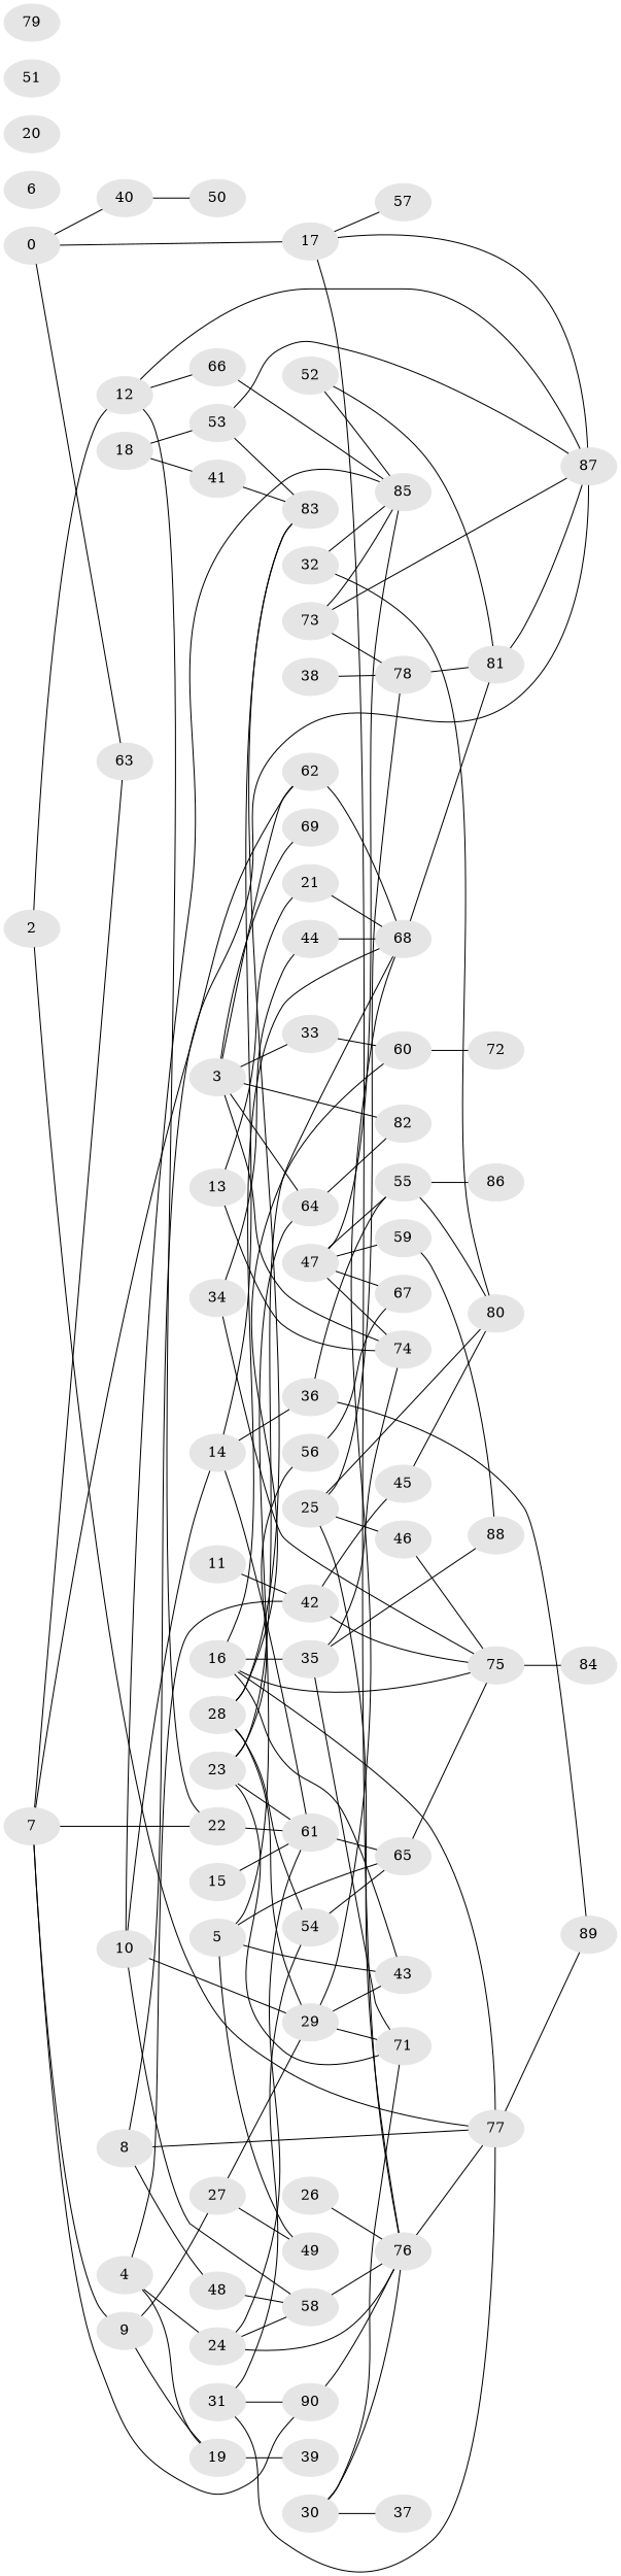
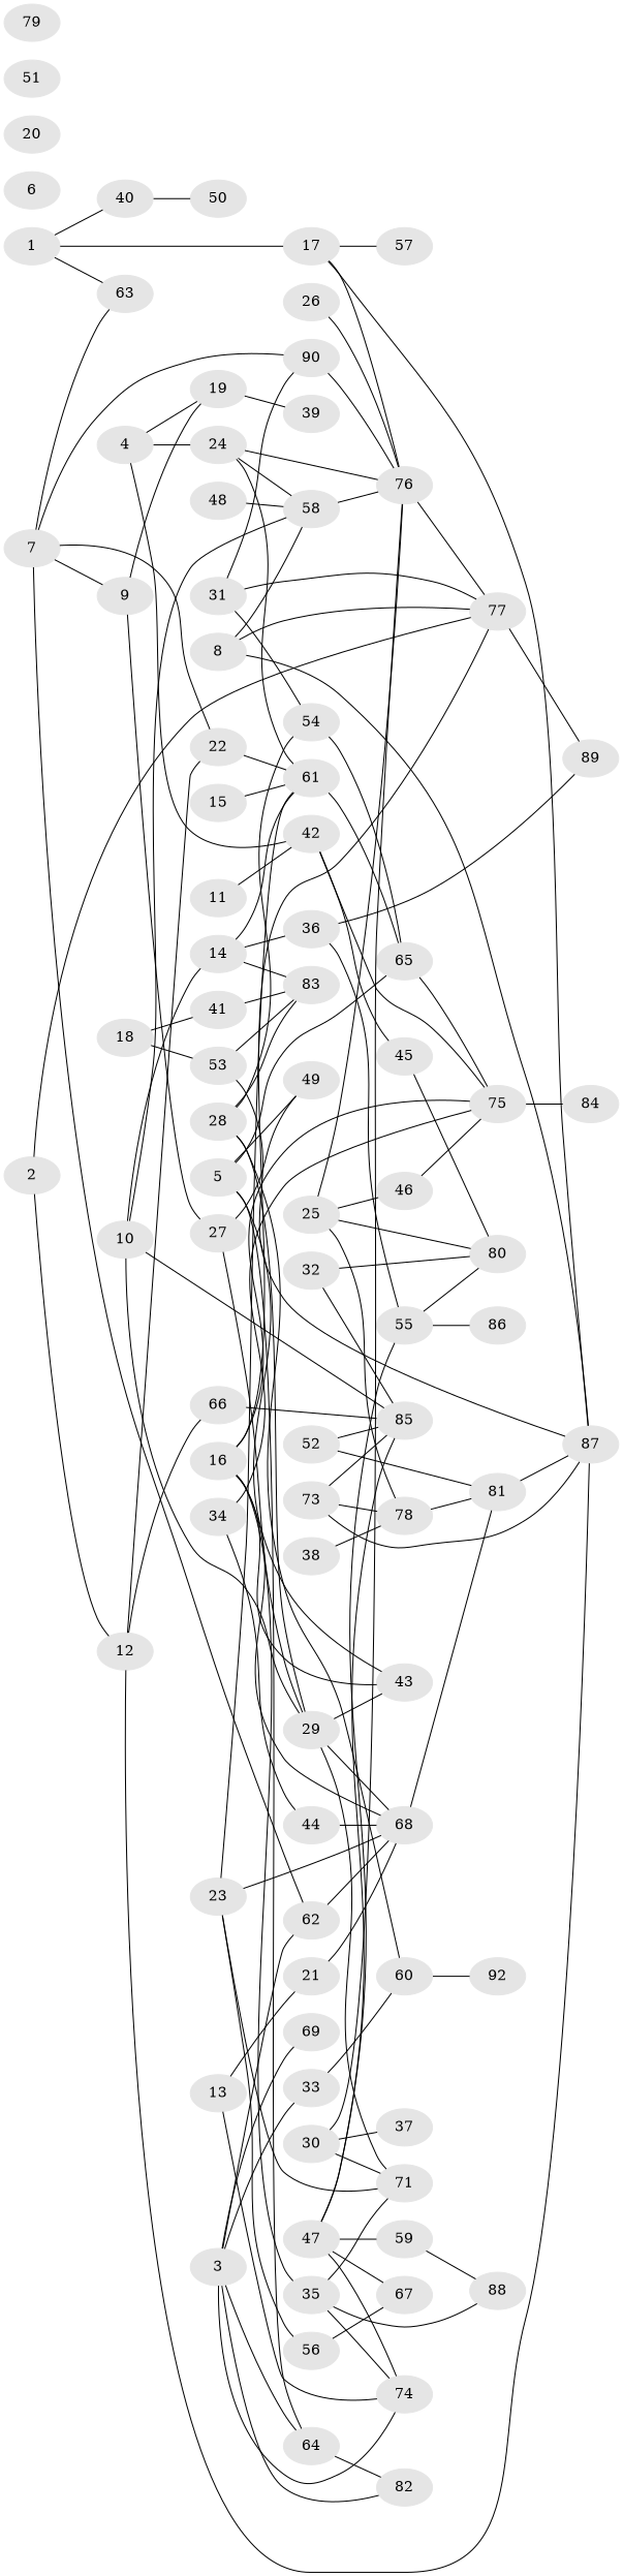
  graph {
    rankdir=LR
    node [color=gray90 style=filled]
-   1 [label=0]
+   1
    17
    40
    63
    87
    57
    76
    50
    2
    12
    77
    22
    66
    89
    3
    33
    62
    64
    69
    74
    82
    60
    68
    4
    19
    24
    42
    39
    58
    61
    75
    45
    5
    43
    49
    65
    11
    6
    7
    9
    n41 [label=90]
    27
    8
    53
    83
    29
    10
    14
    85
    36
    71
    13
    21
    55
    15
    16
    35
    88
    81
    84
    18
    41
    20
    23
    56
    67
    25
    46
    78
    80
    26
    28
    54
-   72
+   72 [label=92]
    30
    37
    31
    32
    34
    44
    86
    38
    47
    59
    48
    51
    52
    73
    79
    1 -- 17
    1 -- 40
    1 -- 63
    17 -- 87
    17 -- 57
    17 -- 76
    40 -- 50
    76 -- 77
    2 -- 12
    2 -- 77
    12 -- 87
    12 -- 22
    12 -- 66
    77 -- 89
    22 -- 61
    66 -- 85
    3 -- 33
    3 -- 62
    3 -- 64
    3 -- 69
    3 -- 74
    3 -- 82
    33 -- 60
    62 -- 68
    64 -- 82
    60 -- 72
    68 -- 81
    4 -- 19
    4 -- 24
    4 -- 42
    19 -- 39
    24 -- 76
    24 -- 58
    24 -- 61
    42 -- 75
    42 -- 45
    58 -- 76
    61 -- 65
    75 -- 84
    45 -- 80
    5 -- 64
    5 -- 43
    5 -- 49
    5 -- 65
    65 -- 75
    11 -- 42
    7 -- 63
    7 -- 22
    7 -- 62
    7 -- 9
    7 -- n41
    9 -- 19
    9 -- 27
    n41 -- 76
    27 -- 49
    27 -- 29
    8 -- 87
    8 -- 77
-   8 -- 48
+   8 -- 58
    53 -- 87
    53 -- 83
    29 -- 68
    29 -- 43
    29 -- 71
    10 -- 58
    10 -- 29
    10 -- 14
    10 -- 85
    14 -- 61
    14 -- 83
    14 -- 36
    36 -- 89
    36 -- 55
    13 -- 74
    13 -- 21
    21 -- 68
    55 -- 80
    55 -- 86
    15 -- 61
    16 -- 77
    16 -- 68
    16 -- 75
    16 -- 43
    16 -- 35
    35 -- 74
    35 -- 71
    35 -- 88
    81 -- 87
    18 -- 53
    18 -- 41
    41 -- 83
    23 -- 68
    23 -- 61
    23 -- 71
    23 -- 56
    56 -- 67
    25 -- 76
    25 -- 46
    25 -- 78
    25 -- 80
    46 -- 75
    78 -- 81
    26 -- 76
    28 -- 60
    28 -- 83
    28 -- 29
    28 -- 54
    54 -- 65
    30 -- 76
    30 -- 71
    30 -- 37
    31 -- 77
    31 -- n41
    31 -- 54
    32 -- 85
    32 -- 80
    34 -- 75
    34 -- 44
    44 -- 68
    38 -- 78
    47 -- 74
    47 -- 85
    47 -- 55
    47 -- 67
    47 -- 59
    59 -- 88
    48 -- 58
    52 -- 85
    52 -- 81
    73 -- 87
    73 -- 85
    73 -- 78
  }
